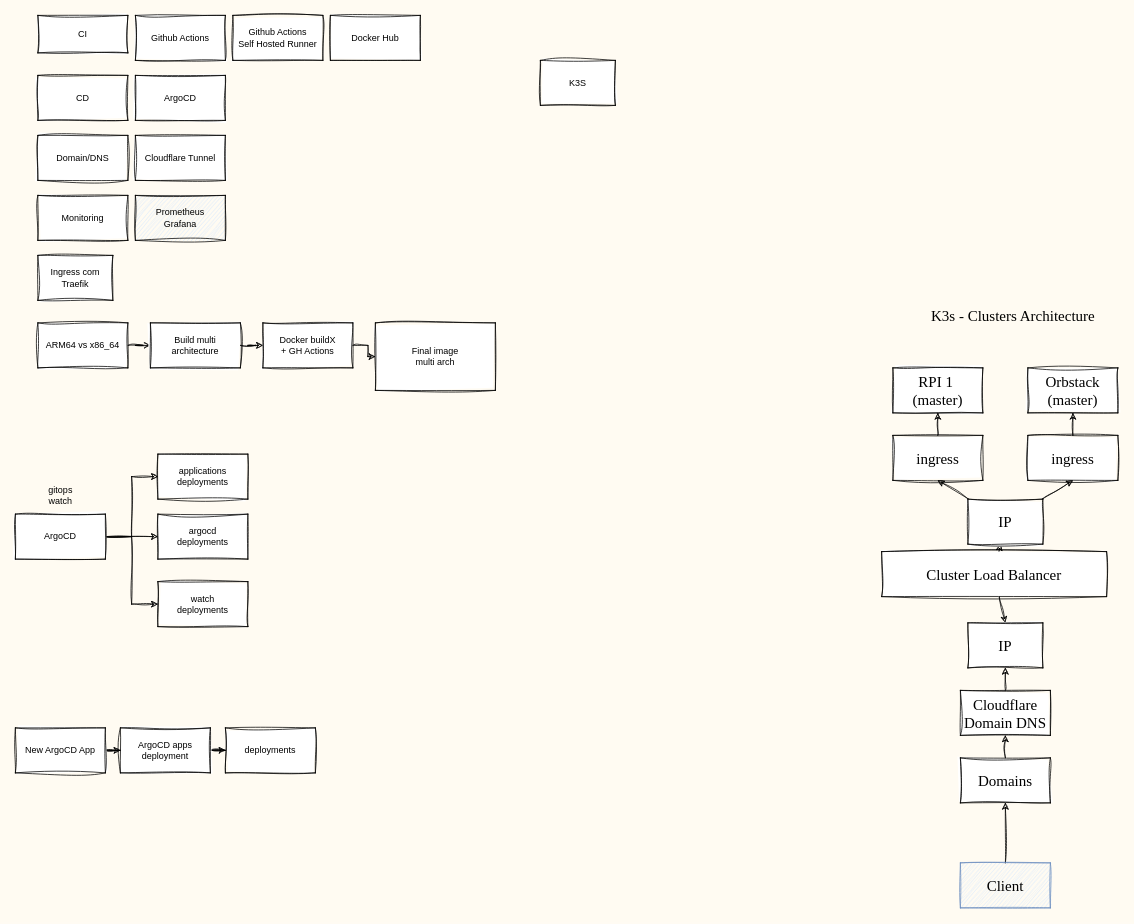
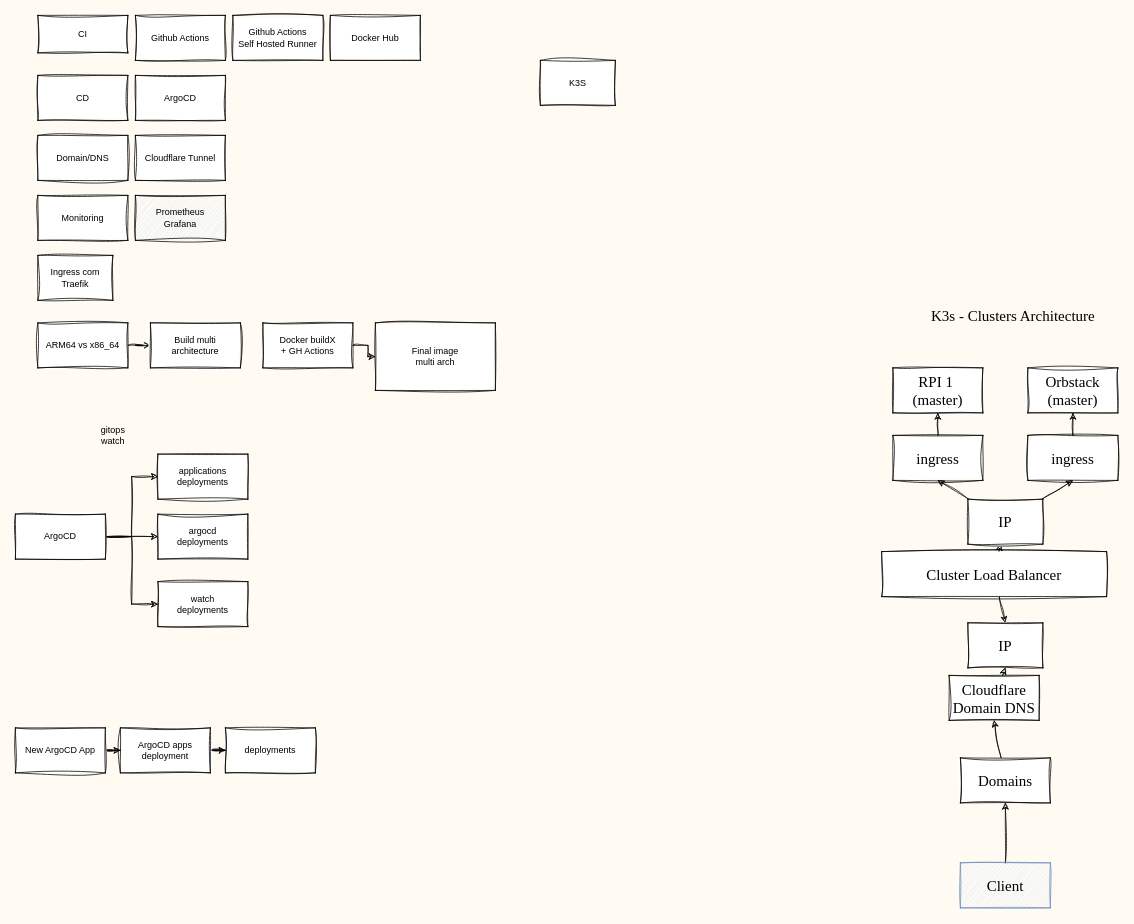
  <mxCell id="0" />
  <mxCell id="1" parent="0" />
  <mxCell id="2" value="K3S" style="whiteSpace=wrap;html=1;sketch=1;curveFitting=1;jiggle=2;" parent="1" vertex="1"><mxGeometry x="720" y="80" width="100" height="60" as="geometry" /></mxCell>
  <mxCell id="3" value="CI" style="whiteSpace=wrap;html=1;sketch=1;curveFitting=1;jiggle=2;" parent="1" vertex="1"><mxGeometry x="50" y="20" width="120" height="50" as="geometry" /></mxCell>
  <mxCell id="4" value="Docker Hub" style="whiteSpace=wrap;html=1;sketch=1;curveFitting=1;jiggle=2;" parent="1" vertex="1"><mxGeometry x="440" y="20" width="120" height="60" as="geometry" /></mxCell>
  <mxCell id="5" value="CD" style="whiteSpace=wrap;html=1;sketch=1;curveFitting=1;jiggle=2;" parent="1" vertex="1"><mxGeometry x="50" y="100" width="120" height="60" as="geometry" /></mxCell>
  <mxCell id="6" value="Github Actions" style="whiteSpace=wrap;html=1;sketch=1;curveFitting=1;jiggle=2;" parent="1" vertex="1"><mxGeometry x="180" y="20" width="120" height="60" as="geometry" /></mxCell>
  <mxCell id="7" value="Github Actions&lt;br&gt;Self Hosted Runner" style="whiteSpace=wrap;html=1;sketch=1;curveFitting=1;jiggle=2;" parent="1" vertex="1"><mxGeometry x="310" y="20" width="120" height="60" as="geometry" /></mxCell>
  <mxCell id="8" value="ArgoCD" style="whiteSpace=wrap;html=1;sketch=1;curveFitting=1;jiggle=2;" parent="1" vertex="1"><mxGeometry x="180" y="100" width="120" height="60" as="geometry" /></mxCell>
  <mxCell id="9" value="Domain/DNS" style="whiteSpace=wrap;html=1;sketch=1;curveFitting=1;jiggle=2;" parent="1" vertex="1"><mxGeometry x="50" y="180" width="120" height="60" as="geometry" /></mxCell>
  <mxCell id="10" value="Cloudflare Tunnel" style="whiteSpace=wrap;html=1;sketch=1;curveFitting=1;jiggle=2;" parent="1" vertex="1"><mxGeometry x="180" y="180" width="120" height="60" as="geometry" /></mxCell>
  <mxCell id="11" value="Monitoring" style="whiteSpace=wrap;html=1;sketch=1;curveFitting=1;jiggle=2;" parent="1" vertex="1"><mxGeometry x="50" y="260" width="120" height="60" as="geometry" /></mxCell>
  <mxCell id="12" value="Prometheus&lt;div&gt;Grafana&lt;/div&gt;" style="whiteSpace=wrap;html=1;sketch=1;curveFitting=1;jiggle=2;fillColor=#dae8fc;" parent="1" vertex="1"><mxGeometry x="180" y="260" width="120" height="60" as="geometry" /></mxCell>
  <mxCell id="13" value="Ingress com Traefik" style="whiteSpace=wrap;html=1;sketch=1;curveFitting=1;jiggle=2;" parent="1" vertex="1"><mxGeometry x="50" y="340" width="100" height="60" as="geometry" /></mxCell>
  <mxCell id="14" style="edgeStyle=orthogonalEdgeStyle;rounded=0;orthogonalLoop=1;jettySize=auto;html=1;entryX=0;entryY=0.5;entryDx=0;entryDy=0;sketch=1;curveFitting=1;jiggle=2;endArrow=open;" parent="1" source="15" target="17" edge="1"><mxGeometry relative="1" as="geometry" /></mxCell>
  <mxCell id="15" value="ARM64 vs x86_64" style="whiteSpace=wrap;html=1;sketch=1;curveFitting=1;jiggle=2;" parent="1" vertex="1"><mxGeometry x="50" y="430" width="120" height="60" as="geometry" /></mxCell>
- <mxCell id="16" style="edgeStyle=orthogonalEdgeStyle;rounded=0;orthogonalLoop=1;jettySize=auto;html=1;entryX=0;entryY=0.5;entryDx=0;entryDy=0;sketch=1;curveFitting=1;jiggle=2;" parent="1" source="17" target="19" edge="1"><mxGeometry relative="1" as="geometry" /></mxCell>
  <mxCell id="17" value="Build multi architecture" style="whiteSpace=wrap;html=1;sketch=1;curveFitting=1;jiggle=2;" parent="1" vertex="1"><mxGeometry x="200" y="430" width="120" height="60" as="geometry" /></mxCell>
  <mxCell id="18" style="edgeStyle=orthogonalEdgeStyle;rounded=0;orthogonalLoop=1;jettySize=auto;html=1;entryX=0;entryY=0.5;entryDx=0;entryDy=0;sketch=1;curveFitting=1;jiggle=2;" parent="1" source="19" target="20" edge="1"><mxGeometry relative="1" as="geometry" /></mxCell>
  <mxCell id="19" value="Docker buildX&lt;br&gt;+ GH Actions" style="whiteSpace=wrap;html=1;sketch=1;curveFitting=1;jiggle=2;" parent="1" vertex="1"><mxGeometry x="350" y="430" width="120" height="60" as="geometry" /></mxCell>
  <mxCell id="20" value="Final image&lt;div&gt;multi arch&lt;/div&gt;" style="whiteSpace=wrap;html=1;sketch=1;curveFitting=1;jiggle=2;" parent="1" vertex="1"><mxGeometry x="500" y="430" width="160" height="90" as="geometry" /></mxCell>
  <mxCell id="21" style="edgeStyle=orthogonalEdgeStyle;rounded=0;orthogonalLoop=1;jettySize=auto;html=1;entryX=0;entryY=0.5;entryDx=0;entryDy=0;sketch=1;curveFitting=1;jiggle=2;" parent="1" source="22" target="24" edge="1"><mxGeometry relative="1" as="geometry" /></mxCell>
  <mxCell id="22" value="New ArgoCD App" style="whiteSpace=wrap;html=1;sketch=1;curveFitting=1;jiggle=2;" parent="1" vertex="1"><mxGeometry x="20" y="970" width="120" height="60" as="geometry" /></mxCell>
  <mxCell id="23" style="edgeStyle=orthogonalEdgeStyle;rounded=0;orthogonalLoop=1;jettySize=auto;html=1;entryX=0;entryY=0.5;entryDx=0;entryDy=0;sketch=1;curveFitting=1;jiggle=2;" parent="1" source="24" target="29" edge="1"><mxGeometry relative="1" as="geometry" /></mxCell>
  <mxCell id="24" value="ArgoCD apps deployment" style="whiteSpace=wrap;html=1;sketch=1;curveFitting=1;jiggle=2;" parent="1" vertex="1"><mxGeometry x="160" y="970" width="120" height="60" as="geometry" /></mxCell>
  <mxCell id="25" style="edgeStyle=orthogonalEdgeStyle;rounded=0;orthogonalLoop=1;jettySize=auto;html=1;entryX=0;entryY=0.5;entryDx=0;entryDy=0;sketch=1;curveFitting=1;jiggle=2;" parent="1" source="28" target="32" edge="1"><mxGeometry relative="1" as="geometry" /></mxCell>
  <mxCell id="26" style="edgeStyle=orthogonalEdgeStyle;rounded=0;orthogonalLoop=1;jettySize=auto;html=1;entryX=0;entryY=0.5;entryDx=0;entryDy=0;sketch=1;curveFitting=1;jiggle=2;" parent="1" source="28" target="31" edge="1"><mxGeometry relative="1" as="geometry" /></mxCell>
  <mxCell id="27" style="edgeStyle=orthogonalEdgeStyle;rounded=0;orthogonalLoop=1;jettySize=auto;html=1;entryX=0;entryY=0.5;entryDx=0;entryDy=0;sketch=1;curveFitting=1;jiggle=2;" parent="1" source="28" target="30" edge="1"><mxGeometry relative="1" as="geometry" /></mxCell>
  <mxCell id="28" value="ArgoCD" style="whiteSpace=wrap;html=1;sketch=1;curveFitting=1;jiggle=2;" parent="1" vertex="1"><mxGeometry x="20" y="685" width="120" height="60" as="geometry" /></mxCell>
  <mxCell id="29" value="deployments" style="whiteSpace=wrap;html=1;sketch=1;curveFitting=1;jiggle=2;" parent="1" vertex="1"><mxGeometry x="300" y="970" width="120" height="60" as="geometry" /></mxCell>
  <mxCell id="30" value="watch&lt;div&gt;deployments&lt;/div&gt;" style="whiteSpace=wrap;html=1;sketch=1;curveFitting=1;jiggle=2;" parent="1" vertex="1"><mxGeometry x="210" y="775" width="120" height="60" as="geometry" /></mxCell>
  <mxCell id="31" value="argocd&lt;br&gt;deployments" style="whiteSpace=wrap;html=1;sketch=1;curveFitting=1;jiggle=2;" parent="1" vertex="1"><mxGeometry x="210" y="685" width="120" height="60" as="geometry" /></mxCell>
  <mxCell id="32" value="applications&lt;br&gt;deployments" style="whiteSpace=wrap;html=1;sketch=1;curveFitting=1;jiggle=2;" parent="1" vertex="1"><mxGeometry x="210" y="605" width="120" height="60" as="geometry" /></mxCell>
- <mxCell id="33" value="gitops&lt;div&gt;watch&lt;/div&gt;" style="text;html=1;align=center;verticalAlign=middle;resizable=0;points=[];autosize=1;strokeColor=none;fillColor=none;sketch=1;curveFitting=1;jiggle=2;" parent="1" vertex="1"><mxGeometry x="50" y="640" width="60" height="40" as="geometry" /></mxCell>
+ <mxCell id="33" value="gitops&lt;div&gt;watch&lt;/div&gt;" style="text;html=1;align=center;verticalAlign=middle;resizable=0;points=[];autosize=1;strokeColor=none;fillColor=none;sketch=1;curveFitting=1;jiggle=2;" parent="1" vertex="1"><mxGeometry x="120" y="560" width="60" height="40" as="geometry" /></mxCell>
  <mxCell id="34" value="K3s - Clusters Architecture" style="text;html=1;align=center;verticalAlign=middle;resizable=0;points=[];autosize=1;strokeColor=none;fillColor=none;fontSize=20;fontFamily=Architects Daughter;hachureGap=4;fontSource=https%3A%2F%2Ffonts.googleapis.com%2Fcss%3Ffamily%3DArchitects%2BDaughter;sketch=1;curveFitting=1;jiggle=2;" vertex="1" parent="1"><mxGeometry x="1210" y="400" width="280" height="40" as="geometry" /></mxCell>
  <mxCell id="35" value="RPI 1&amp;nbsp;&lt;br&gt;(master)" style="whiteSpace=wrap;html=1;hachureGap=4;fontFamily=Architects Daughter;fontSource=https%3A%2F%2Ffonts.googleapis.com%2Fcss%3Ffamily%3DArchitects%2BDaughter;fontSize=20;sketch=1;curveFitting=1;jiggle=2;" vertex="1" parent="1"><mxGeometry x="1190" y="490" width="120" height="60" as="geometry" /></mxCell>
  <mxCell id="36" value="Orbstack&lt;br&gt;(master)" style="whiteSpace=wrap;html=1;hachureGap=4;fontFamily=Architects Daughter;fontSource=https%3A%2F%2Ffonts.googleapis.com%2Fcss%3Ffamily%3DArchitects%2BDaughter;fontSize=20;sketch=1;curveFitting=1;jiggle=2;" vertex="1" parent="1"><mxGeometry x="1370" y="490" width="120" height="60" as="geometry" /></mxCell>
  <mxCell id="37" style="edgeStyle=none;hachureGap=4;html=1;entryX=0.5;entryY=0;entryDx=0;entryDy=0;fontFamily=Architects Daughter;fontSource=https%3A%2F%2Ffonts.googleapis.com%2Fcss%3Ffamily%3DArchitects%2BDaughter;fontSize=16;sketch=1;curveFitting=1;jiggle=2;" edge="1" parent="1" source="39" target="40"><mxGeometry relative="1" as="geometry" /></mxCell>
  <mxCell id="38" style="edgeStyle=none;hachureGap=4;html=1;fontFamily=Architects Daughter;fontSource=https%3A%2F%2Ffonts.googleapis.com%2Fcss%3Ffamily%3DArchitects%2BDaughter;fontSize=16;sketch=1;curveFitting=1;jiggle=2;" edge="1" parent="1" source="39" target="49"><mxGeometry relative="1" as="geometry" /></mxCell>
  <mxCell id="39" value="Cluster Load Balancer" style="whiteSpace=wrap;html=1;hachureGap=4;fontFamily=Architects Daughter;fontSource=https%3A%2F%2Ffonts.googleapis.com%2Fcss%3Ffamily%3DArchitects%2BDaughter;fontSize=20;sketch=1;curveFitting=1;jiggle=2;" vertex="1" parent="1"><mxGeometry x="1175" y="735" width="300" height="60" as="geometry" /></mxCell>
  <mxCell id="40" value="IP" style="whiteSpace=wrap;html=1;hachureGap=4;fontFamily=Architects Daughter;fontSource=https%3A%2F%2Ffonts.googleapis.com%2Fcss%3Ffamily%3DArchitects%2BDaughter;fontSize=20;sketch=1;curveFitting=1;jiggle=2;" vertex="1" parent="1"><mxGeometry x="1290" y="830" width="100" height="60" as="geometry" /></mxCell>
  <mxCell id="41" style="edgeStyle=none;hachureGap=4;html=1;entryX=0.5;entryY=1;entryDx=0;entryDy=0;fontFamily=Architects Daughter;fontSource=https%3A%2F%2Ffonts.googleapis.com%2Fcss%3Ffamily%3DArchitects%2BDaughter;fontSize=16;sketch=1;curveFitting=1;jiggle=2;" edge="1" parent="1" source="42" target="40"><mxGeometry relative="1" as="geometry" /></mxCell>
- <mxCell id="42" value="Cloudflare Domain DNS" style="whiteSpace=wrap;html=1;hachureGap=4;fontFamily=Architects Daughter;fontSource=https%3A%2F%2Ffonts.googleapis.com%2Fcss%3Ffamily%3DArchitects%2BDaughter;fontSize=20;sketch=1;curveFitting=1;jiggle=2;" vertex="1" parent="1"><mxGeometry x="1280" y="920" width="120" height="60" as="geometry" /></mxCell>
+ <mxCell id="42" value="Cloudflare Domain DNS" style="whiteSpace=wrap;html=1;hachureGap=4;fontFamily=Architects Daughter;fontSource=https%3A%2F%2Ffonts.googleapis.com%2Fcss%3Ffamily%3DArchitects%2BDaughter;fontSize=20;sketch=1;curveFitting=1;jiggle=2;" vertex="1" parent="1"><mxGeometry x="1265" y="900" width="120" height="60" as="geometry" /></mxCell>
  <mxCell id="43" style="edgeStyle=none;hachureGap=4;html=1;entryX=0.5;entryY=1;entryDx=0;entryDy=0;fontFamily=Architects Daughter;fontSource=https%3A%2F%2Ffonts.googleapis.com%2Fcss%3Ffamily%3DArchitects%2BDaughter;fontSize=16;sketch=1;curveFitting=1;jiggle=2;" edge="1" parent="1" source="44" target="36"><mxGeometry relative="1" as="geometry" /></mxCell>
  <mxCell id="44" value="ingress" style="whiteSpace=wrap;html=1;hachureGap=4;fontFamily=Architects Daughter;fontSource=https%3A%2F%2Ffonts.googleapis.com%2Fcss%3Ffamily%3DArchitects%2BDaughter;fontSize=20;sketch=1;curveFitting=1;jiggle=2;" vertex="1" parent="1"><mxGeometry x="1370" y="580" width="120" height="60" as="geometry" /></mxCell>
  <mxCell id="45" style="edgeStyle=none;hachureGap=4;html=1;entryX=0.5;entryY=1;entryDx=0;entryDy=0;fontFamily=Architects Daughter;fontSource=https%3A%2F%2Ffonts.googleapis.com%2Fcss%3Ffamily%3DArchitects%2BDaughter;fontSize=16;sketch=1;curveFitting=1;jiggle=2;" edge="1" parent="1" source="46" target="35"><mxGeometry relative="1" as="geometry" /></mxCell>
  <mxCell id="46" value="ingress" style="whiteSpace=wrap;html=1;hachureGap=4;fontFamily=Architects Daughter;fontSource=https%3A%2F%2Ffonts.googleapis.com%2Fcss%3Ffamily%3DArchitects%2BDaughter;fontSize=20;sketch=1;curveFitting=1;jiggle=2;" vertex="1" parent="1"><mxGeometry x="1190" y="580" width="120" height="60" as="geometry" /></mxCell>
  <mxCell id="47" style="edgeStyle=none;hachureGap=4;html=1;entryX=0.5;entryY=1;entryDx=0;entryDy=0;fontFamily=Architects Daughter;fontSource=https%3A%2F%2Ffonts.googleapis.com%2Fcss%3Ffamily%3DArchitects%2BDaughter;fontSize=16;sketch=1;curveFitting=1;jiggle=2;" edge="1" parent="1" source="49" target="46"><mxGeometry relative="1" as="geometry" /></mxCell>
  <mxCell id="48" style="edgeStyle=none;hachureGap=4;html=1;entryX=0.5;entryY=1;entryDx=0;entryDy=0;fontFamily=Architects Daughter;fontSource=https%3A%2F%2Ffonts.googleapis.com%2Fcss%3Ffamily%3DArchitects%2BDaughter;fontSize=16;sketch=1;curveFitting=1;jiggle=2;" edge="1" parent="1" source="49" target="44"><mxGeometry relative="1" as="geometry" /></mxCell>
  <mxCell id="49" value="IP" style="whiteSpace=wrap;html=1;hachureGap=4;fontFamily=Architects Daughter;fontSource=https%3A%2F%2Ffonts.googleapis.com%2Fcss%3Ffamily%3DArchitects%2BDaughter;fontSize=20;sketch=1;curveFitting=1;jiggle=2;" vertex="1" parent="1"><mxGeometry x="1290" y="665" width="100" height="60" as="geometry" /></mxCell>
  <mxCell id="50" style="edgeStyle=none;hachureGap=4;html=1;entryX=0.5;entryY=1;entryDx=0;entryDy=0;fontFamily=Architects Daughter;fontSource=https%3A%2F%2Ffonts.googleapis.com%2Fcss%3Ffamily%3DArchitects%2BDaughter;fontSize=16;sketch=1;curveFitting=1;jiggle=2;" edge="1" parent="1" source="51" target="42"><mxGeometry relative="1" as="geometry" /></mxCell>
  <mxCell id="51" value="Domains" style="whiteSpace=wrap;html=1;hachureGap=4;fontFamily=Architects Daughter;fontSource=https%3A%2F%2Ffonts.googleapis.com%2Fcss%3Ffamily%3DArchitects%2BDaughter;fontSize=20;sketch=1;curveFitting=1;jiggle=2;" vertex="1" parent="1"><mxGeometry x="1280" y="1010" width="120" height="60" as="geometry" /></mxCell>
  <mxCell id="52" style="edgeStyle=none;hachureGap=4;html=1;entryX=0.5;entryY=1;entryDx=0;entryDy=0;fontFamily=Architects Daughter;fontSource=https%3A%2F%2Ffonts.googleapis.com%2Fcss%3Ffamily%3DArchitects%2BDaughter;fontSize=16;sketch=1;curveFitting=1;jiggle=2;" edge="1" parent="1" source="53" target="51"><mxGeometry relative="1" as="geometry" /></mxCell>
  <mxCell id="53" value="Client" style="whiteSpace=wrap;html=1;hachureGap=4;fontFamily=Architects Daughter;fontSource=https%3A%2F%2Ffonts.googleapis.com%2Fcss%3Ffamily%3DArchitects%2BDaughter;fontSize=20;fillColor=#dae8fc;strokeColor=#6c8ebf;sketch=1;curveFitting=1;jiggle=2;" vertex="1" parent="1"><mxGeometry x="1280" y="1150" width="120" height="60" as="geometry" /></mxCell>
